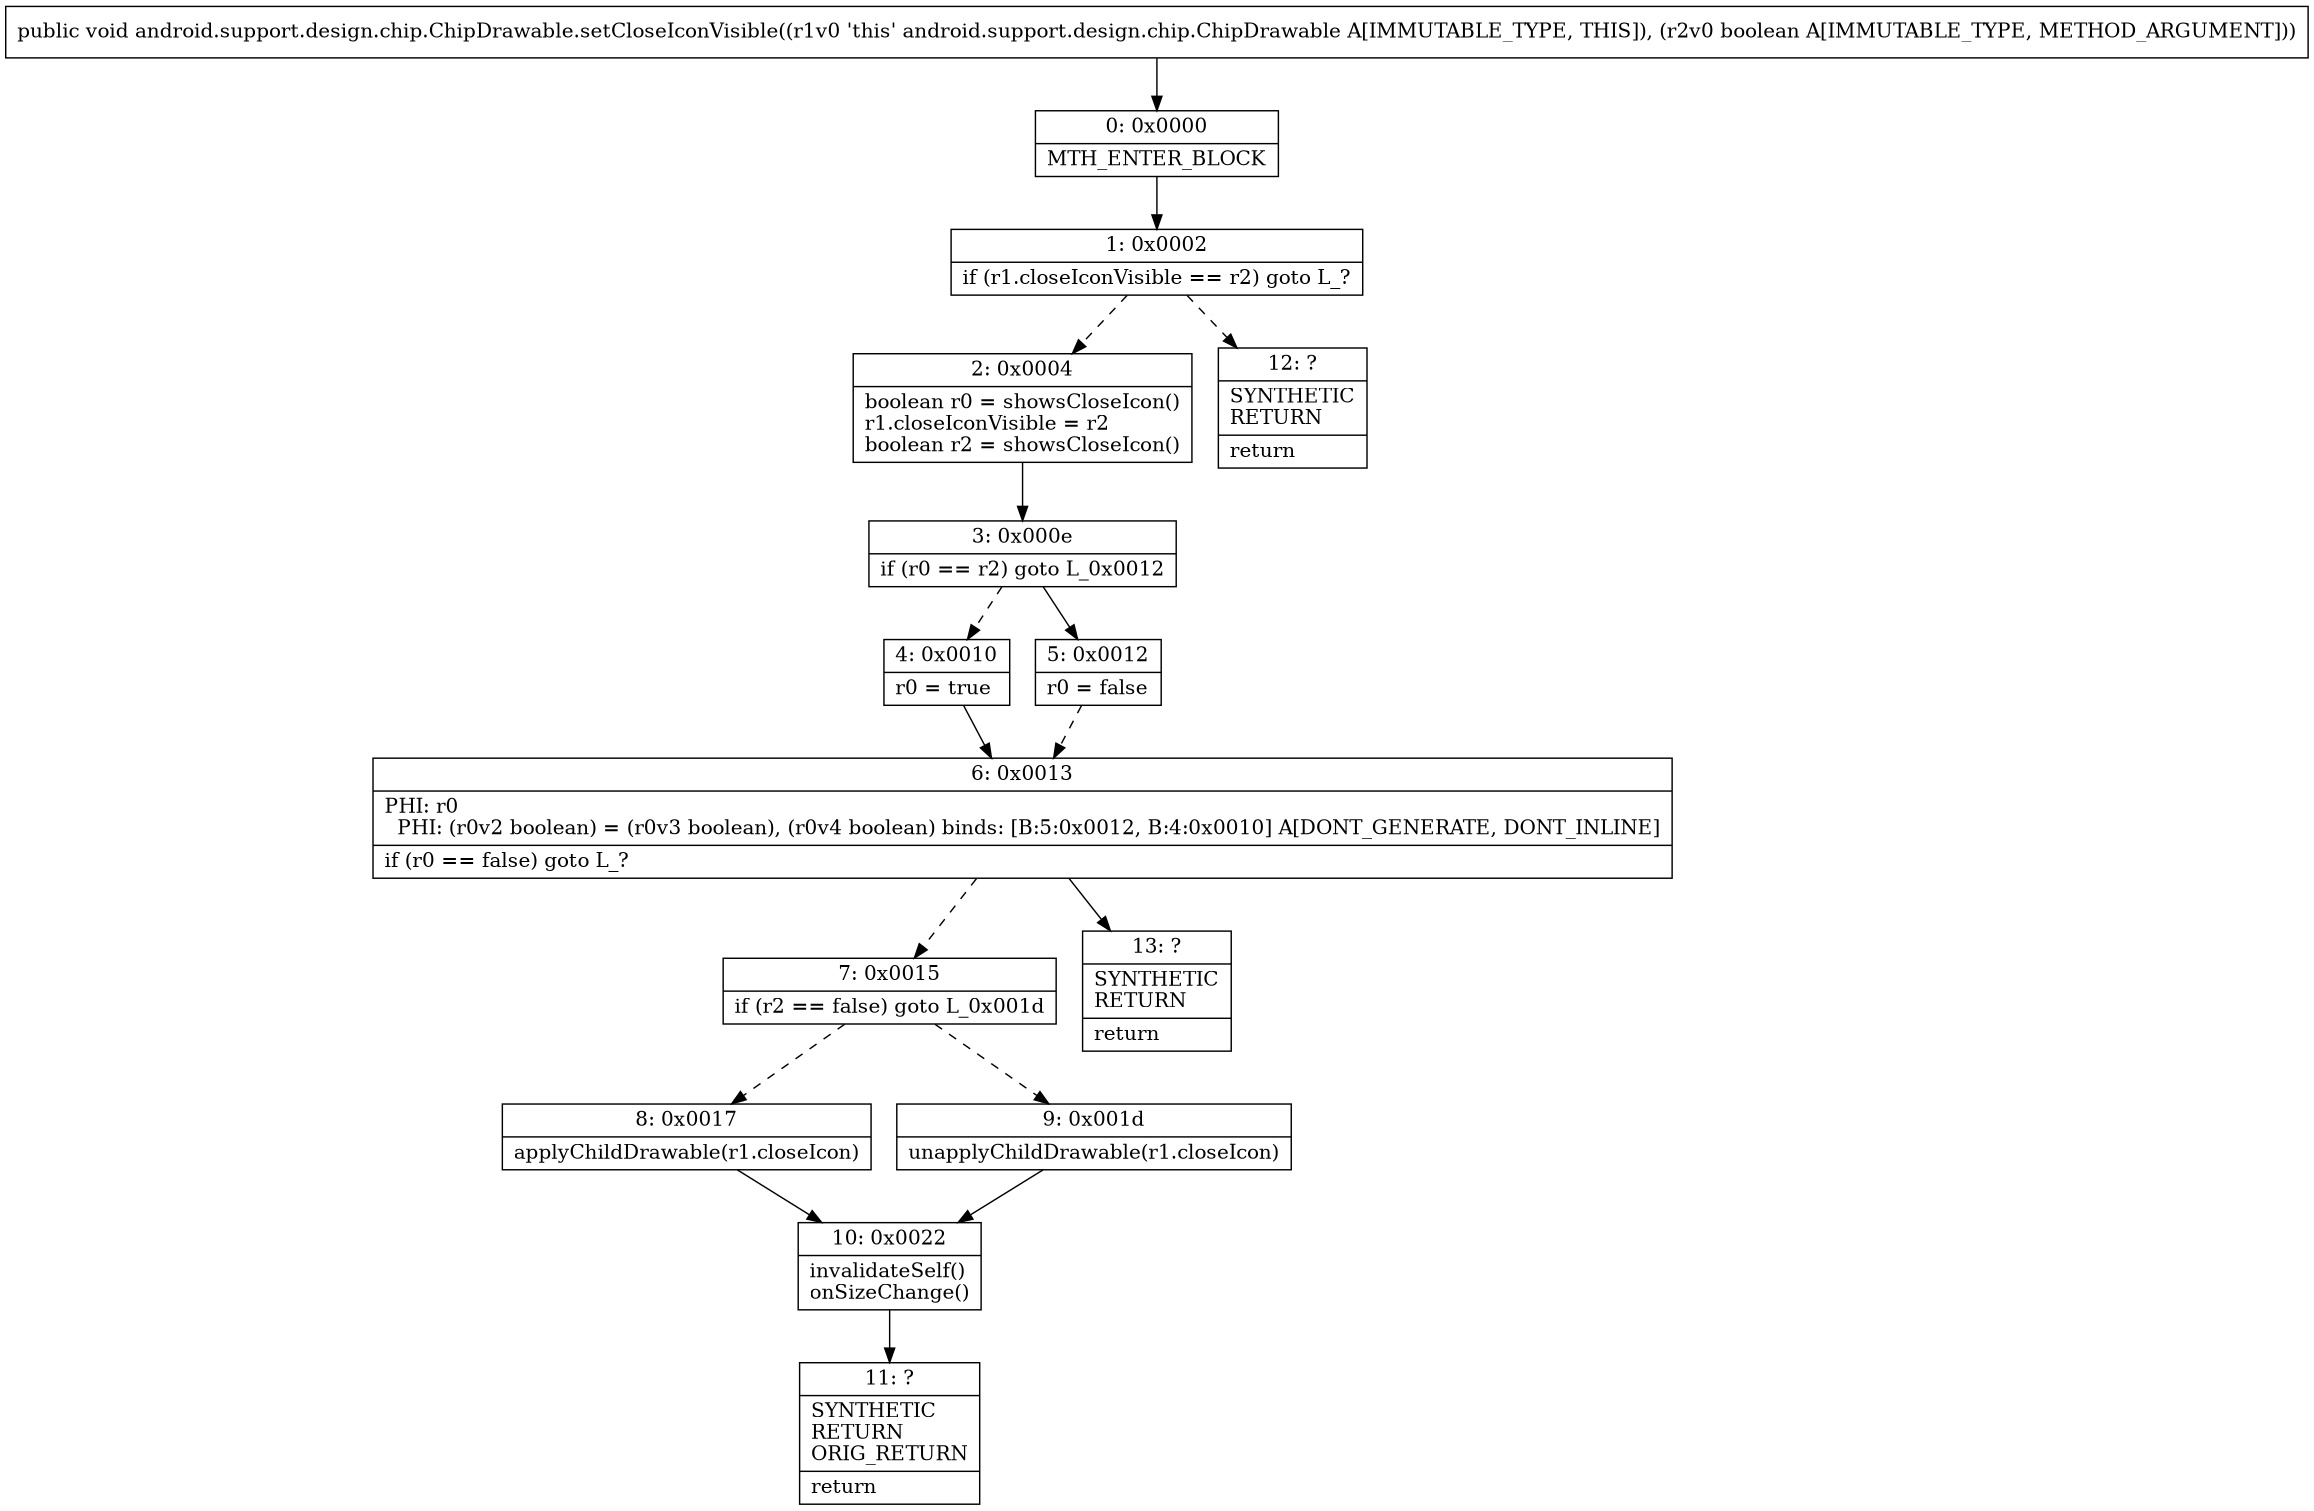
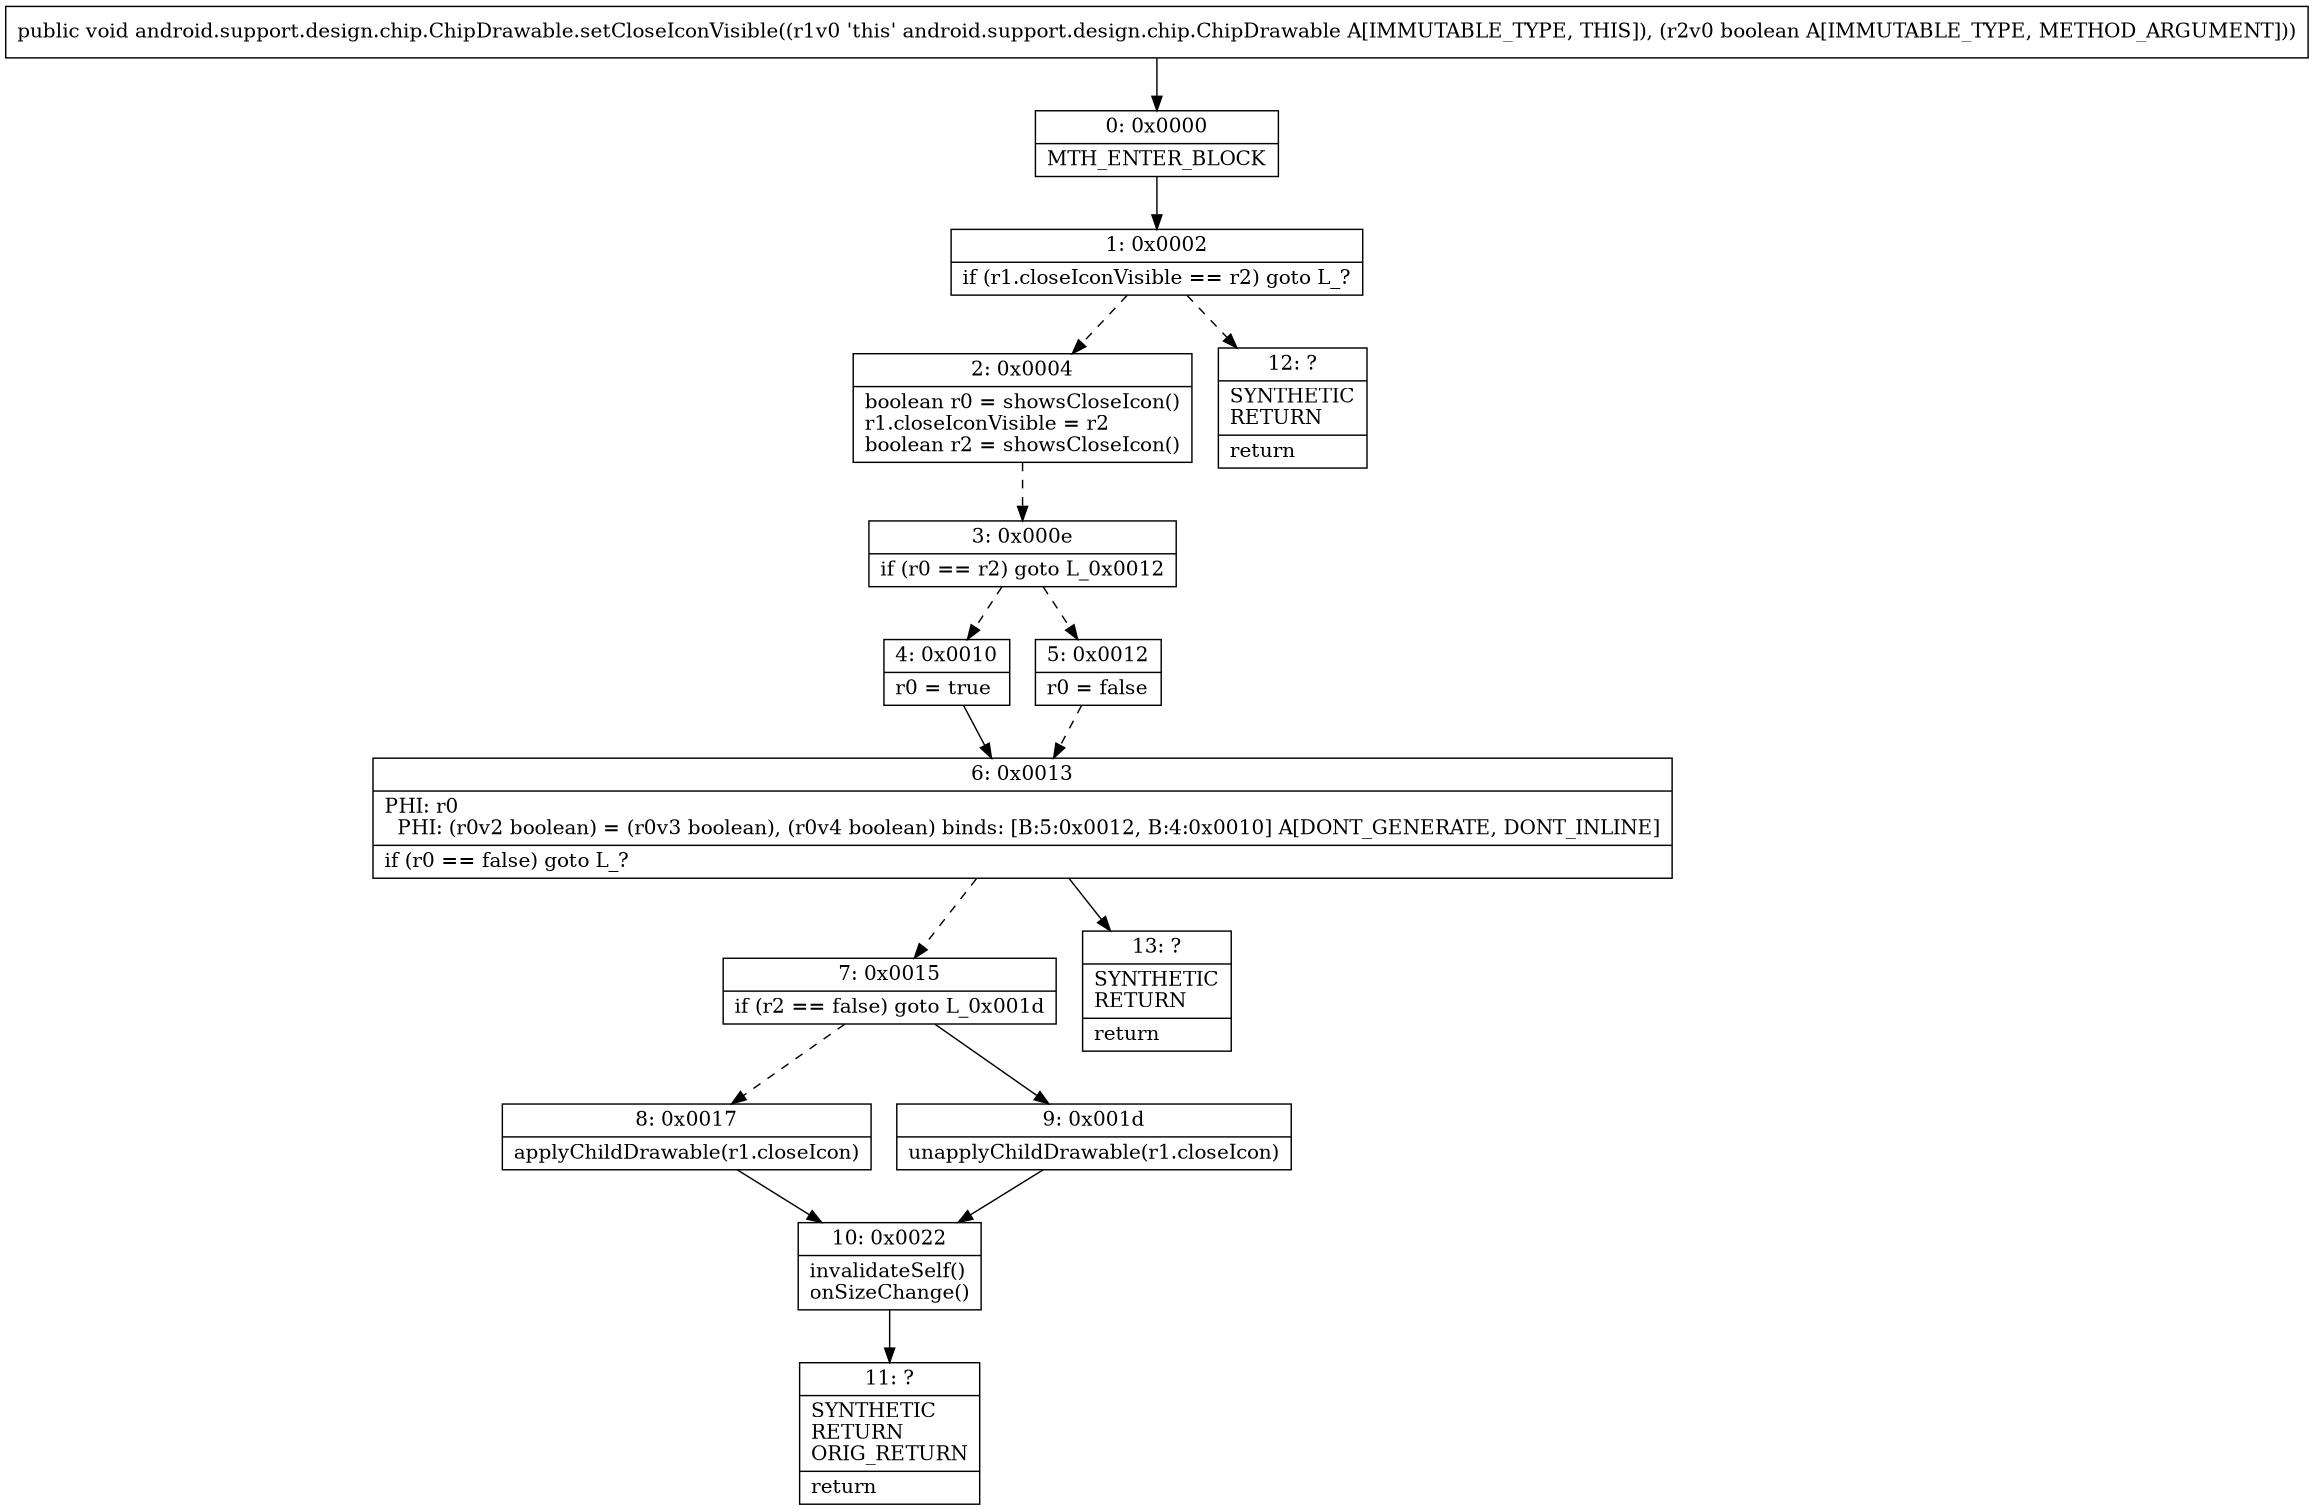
  digraph {
    node [shape=record]
    n1 [label="{0\:\ 0x0000|MTH_ENTER_BLOCK\l}"]
    n2 [label="{1\:\ 0x0002|if (r1.closeIconVisible == r2) goto L_?\l}"]
    n3 [label="{2\:\ 0x0004|boolean r0 = showsCloseIcon()\lr1.closeIconVisible = r2\lboolean r2 = showsCloseIcon()\l}"]
    n4 [label="{12\:\ ?|SYNTHETIC\lRETURN\l|return\l}"]
    n5 [label="{3\:\ 0x000e|if (r0 == r2) goto L_0x0012\l}"]
    n6 [label="{4\:\ 0x0010|r0 = true\l}"]
    n7 [label="{5\:\ 0x0012|r0 = false\l}"]
    n8 [label="{6\:\ 0x0013|PHI: r0 \l  PHI: (r0v2 boolean) = (r0v3 boolean), (r0v4 boolean) binds: [B:5:0x0012, B:4:0x0010] A[DONT_GENERATE, DONT_INLINE]\l|if (r0 == false) goto L_?\l}"]
    n9 [label="{7\:\ 0x0015|if (r2 == false) goto L_0x001d\l}"]
    n10 [label="{13\:\ ?|SYNTHETIC\lRETURN\l|return\l}"]
    n11 [label="{8\:\ 0x0017|applyChildDrawable(r1.closeIcon)\l}"]
    n12 [label="{9\:\ 0x001d|unapplyChildDrawable(r1.closeIcon)\l}"]
    n13 [label="{10\:\ 0x0022|invalidateSelf()\lonSizeChange()\l}"]
    n14 [label="{11\:\ ?|SYNTHETIC\lRETURN\lORIG_RETURN\l|return\l}"]
    n15 [label="{public void android.support.design.chip.ChipDrawable.setCloseIconVisible((r1v0 'this' android.support.design.chip.ChipDrawable A[IMMUTABLE_TYPE, THIS]), (r2v0 boolean A[IMMUTABLE_TYPE, METHOD_ARGUMENT])) }"]
    n1 -> n2
    n2 -> n3 [style=dashed]
    n2 -> n4 [style=dashed]
-   n3 -> n5
+   n3 -> n5 [style=dashed]
    n5 -> n6 [style=dashed]
-   n5 -> n7
+   n5 -> n7 [style=dashed]
    n6 -> n8
    n7 -> n8 [style=dashed]
    n8 -> n9 [style=dashed]
    n8 -> n10
    n9 -> n11 [style=dashed]
-   n9 -> n12 [style=dashed]
+   n9 -> n12
    n11 -> n13
    n12 -> n13
    n13 -> n14
    n15 -> n1
  }
